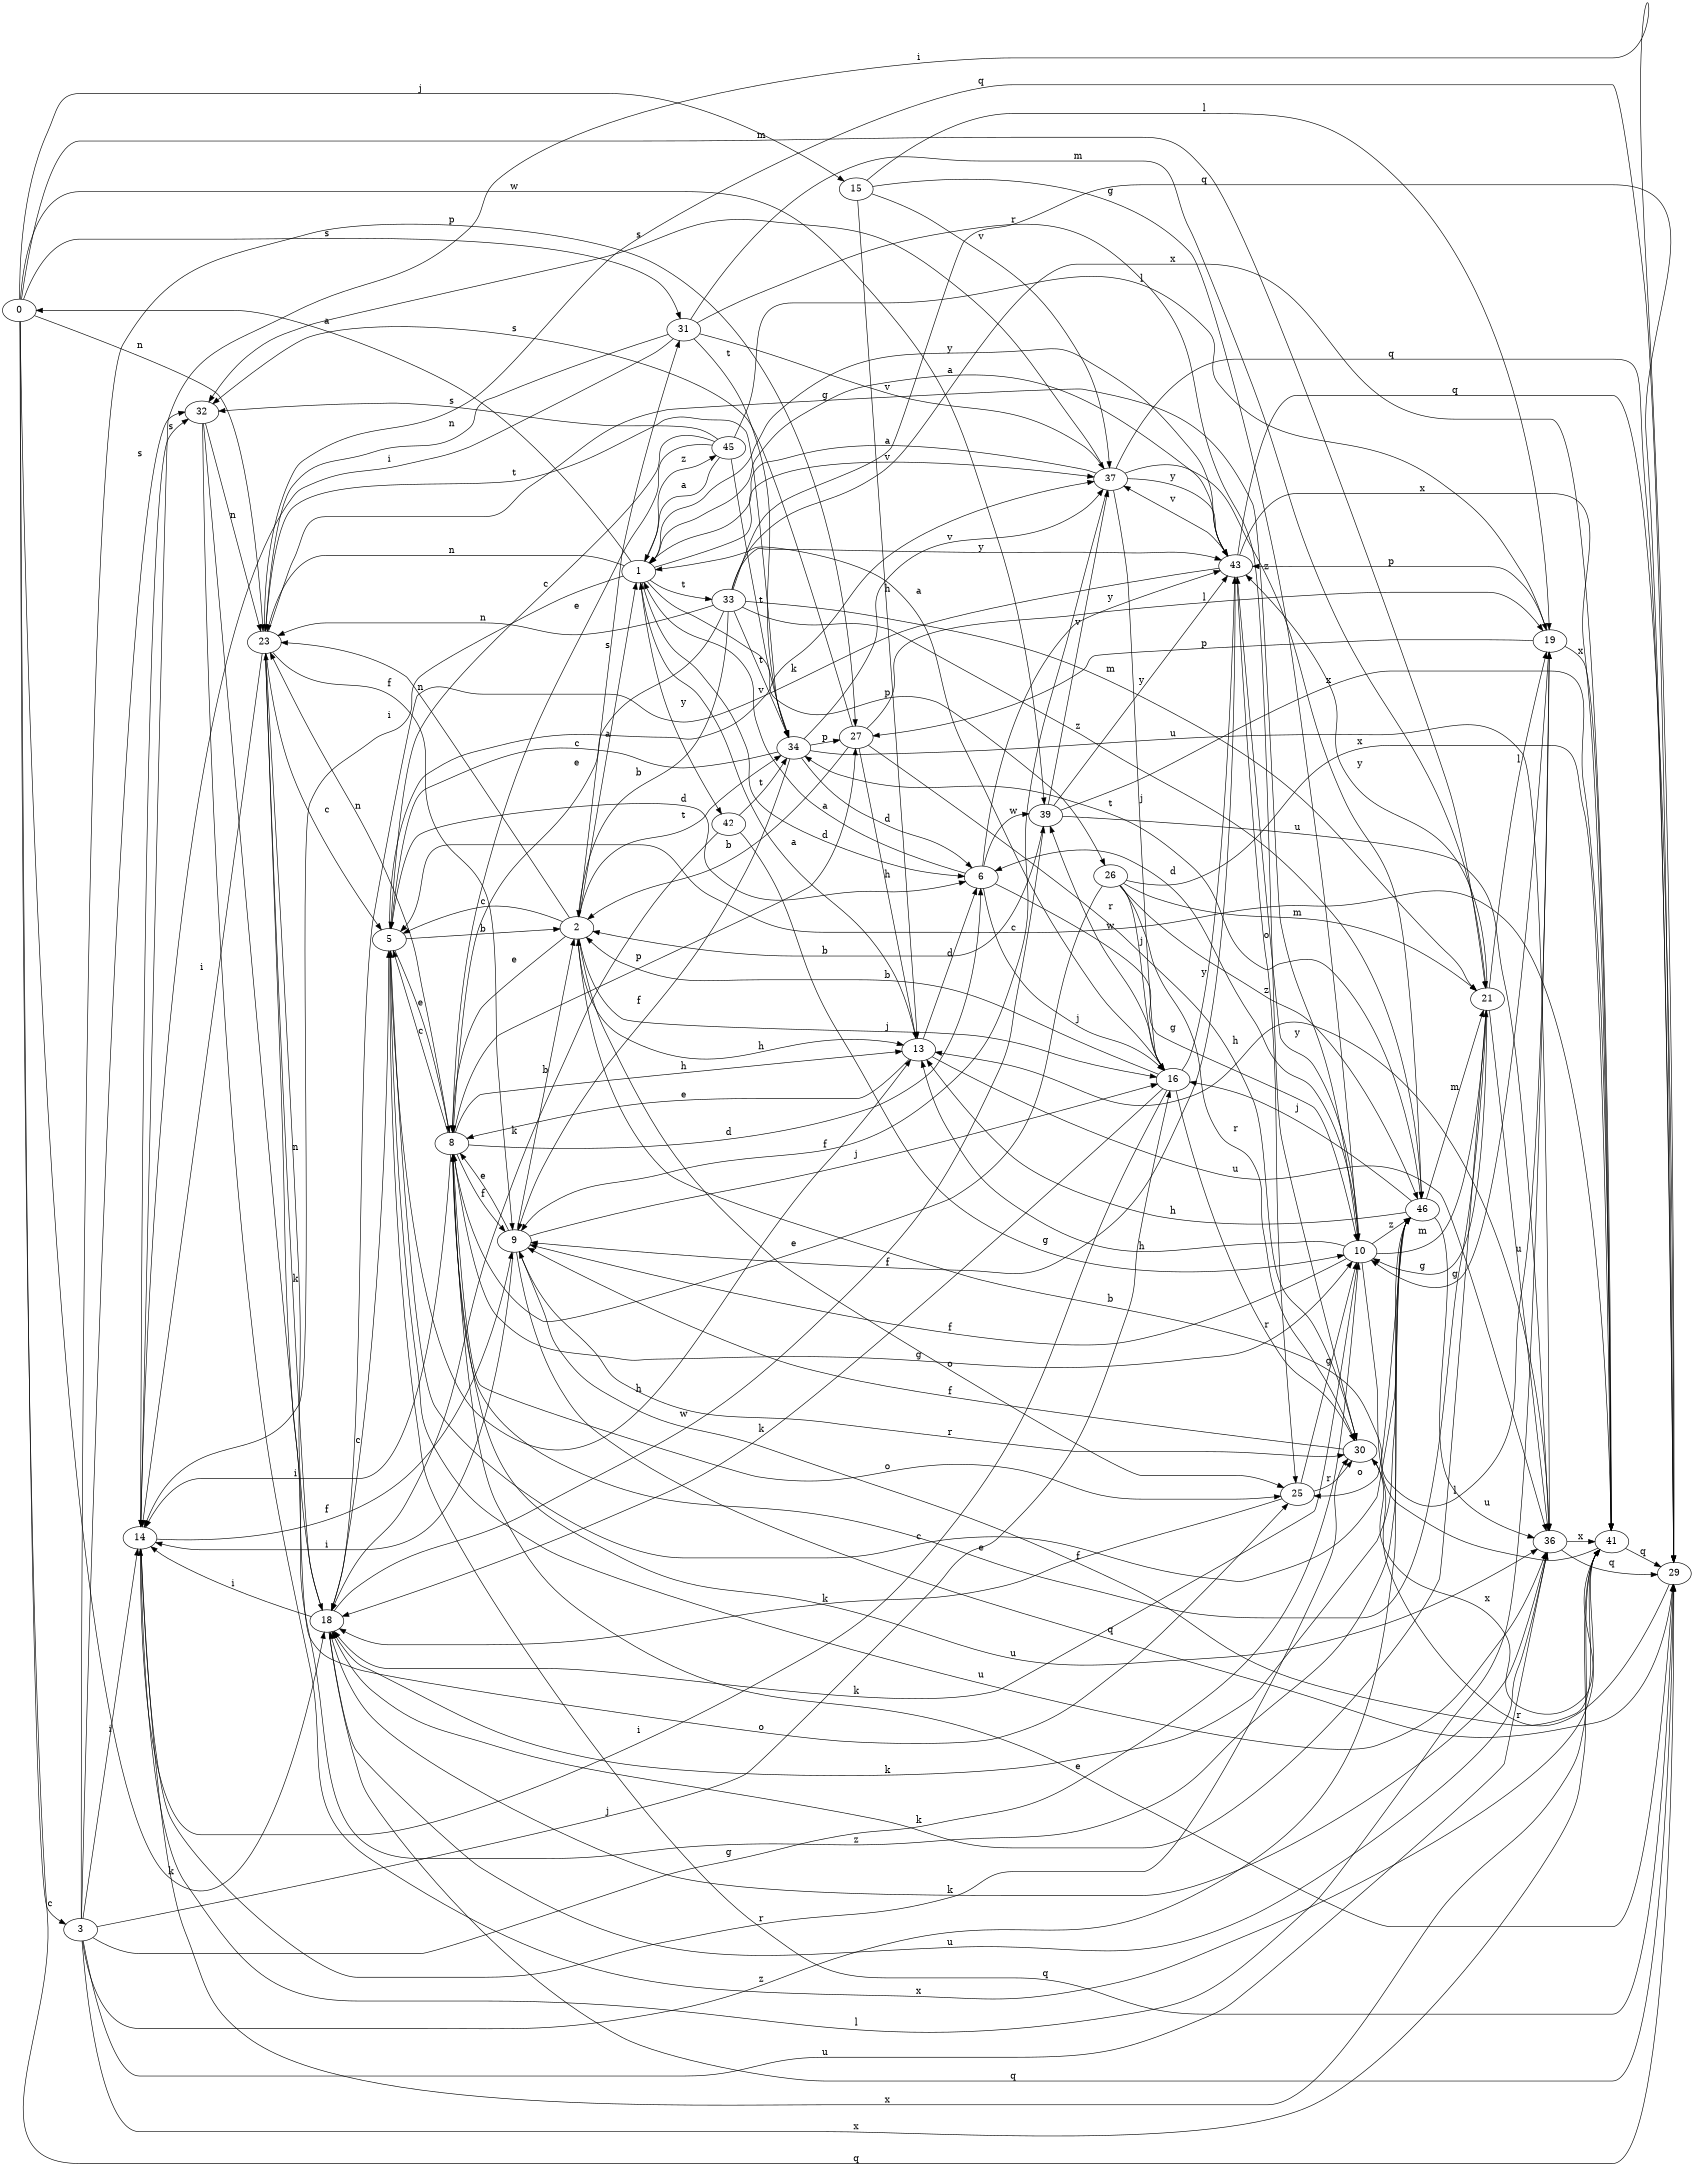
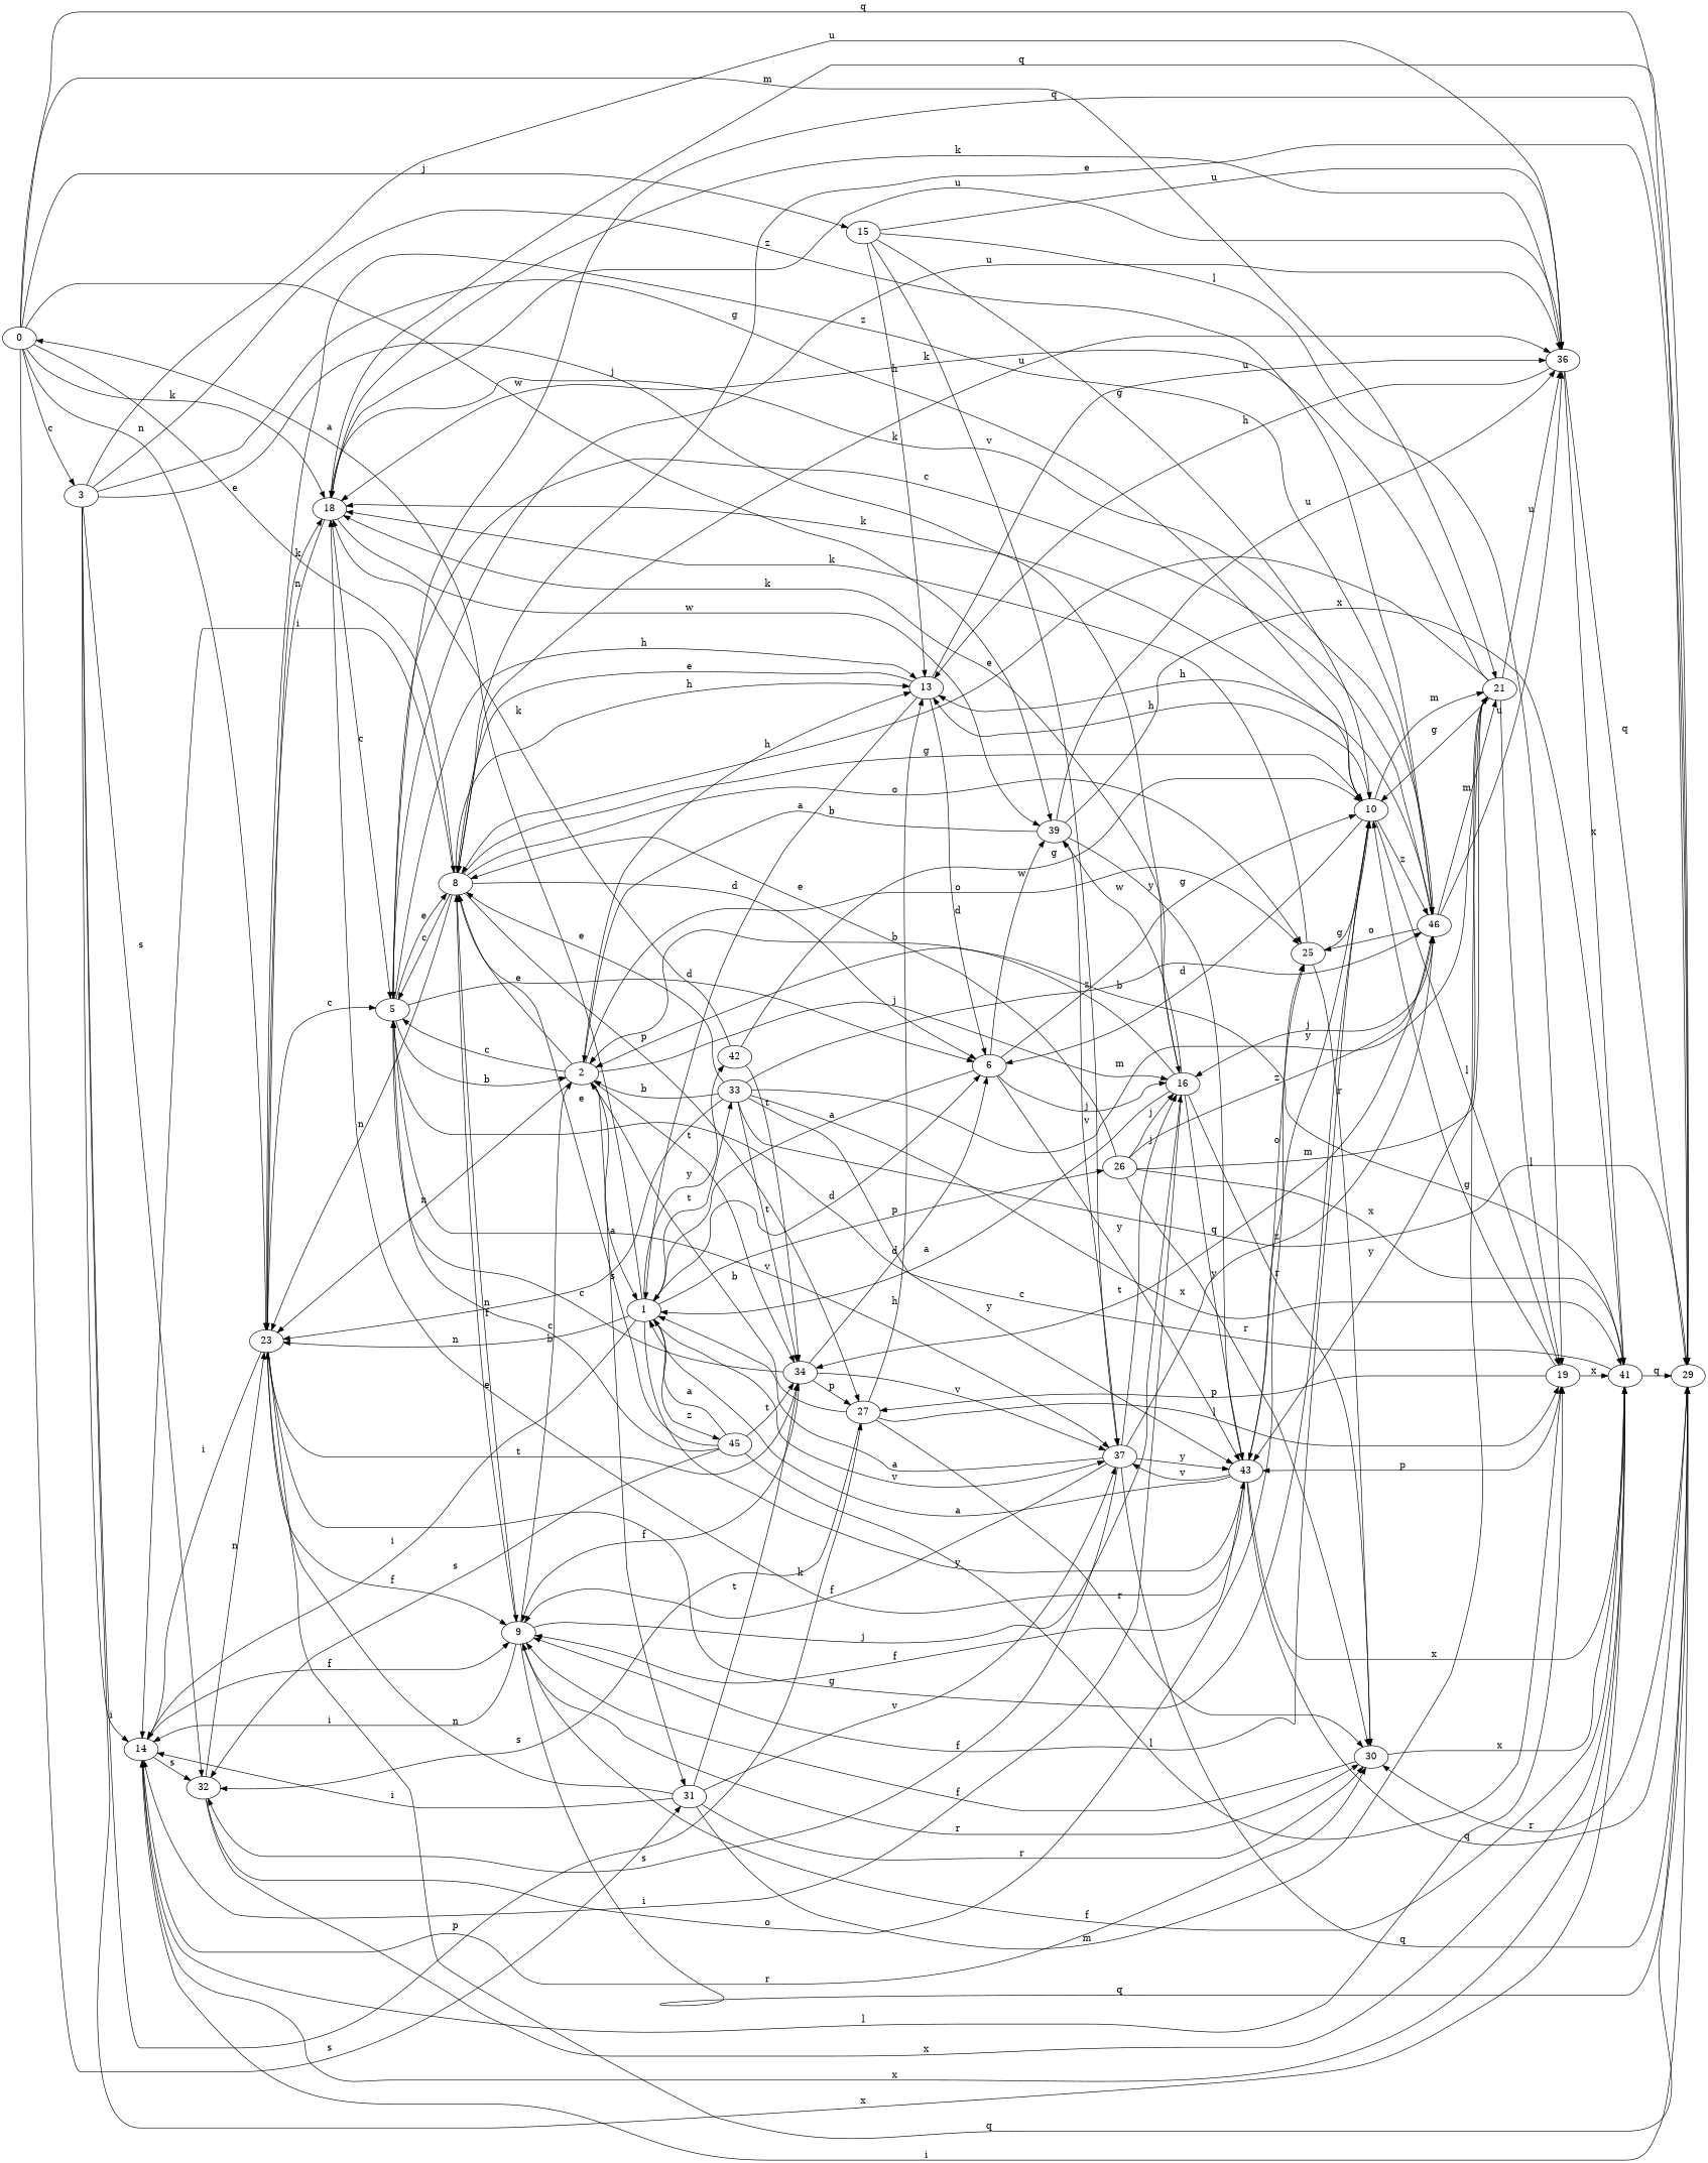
  strict digraph {
    rankdir=LR
    0
    3
    8
    15
    18
    21
    23
    29
    31
    39
    14
    16
    10
    27
    32
    36
    41
    46
    6
    5
    13
    25
    9
    37
    19
    43
    34
    30
    2
    1
    26
    33
    42
    45
    0 -> 3 [label=c]
+   0 -> 8 [label=e]
    0 -> 15 [label=j]
    0 -> 18 [label=k]
    0 -> 21 [label=m]
    0 -> 23 [label=n]
    0 -> 29 [label=q]
    0 -> 31 [label=s]
    0 -> 39 [label=w]
    3 -> 14 [label=i]
    3 -> 16 [label=j]
    3 -> 10 [label=g]
    3 -> 27 [label=p]
    3 -> 32 [label=s]
    3 -> 36 [label=u]
    3 -> 41 [label=x]
    3 -> 46 [label=z]
    8 -> 23 [label=n]
    8 -> 14 [label=i]
    8 -> 10 [label=g]
    8 -> 27 [label=p]
    8 -> 36 [label=u]
    8 -> 6 [label=d]
    8 -> 5 [label=c]
    8 -> 13 [label=h]
    8 -> 25 [label=o]
    8 -> 9 [label=f]
    15 -> 10 [label=g]
    15 -> 13 [label=h]
    15 -> 37 [label=v]
    15 -> 19 [label=l]
    18 -> 23 [label=n]
    18 -> 29 [label=q]
    18 -> 39 [label=w]
-   18 -> 14 [label=i]
    18 -> 36 [label=u]
    18 -> 5 [label=c]
    21 -> 8 [label=e]
    21 -> 18 [label=k]
    21 -> 10 [label=g]
    21 -> 36 [label=u]
    21 -> 19 [label=l]
    21 -> 43 [label=y]
    23 -> 18 [label=k]
    23 -> 29 [label=q]
    23 -> 14 [label=i]
    23 -> 10 [label=g]
    23 -> 46 [label=z]
    23 -> 5 [label=c]
    23 -> 9 [label=f]
    23 -> 34 [label=t]
    29 -> 8 [label=e]
    29 -> 14 [label=i]
    29 -> 30 [label=r]
    31 -> 21 [label=m]
    31 -> 23 [label=n]
    31 -> 14 [label=i]
    31 -> 37 [label=v]
    31 -> 34 [label=t]
    31 -> 30 [label=r]
    39 -> 36 [label=u]
    39 -> 41 [label=x]
    39 -> 37 [label=v]
    39 -> 43 [label=y]
    39 -> 2 [label=b]
    14 -> 32 [label=s]
    14 -> 41 [label=x]
    14 -> 9 [label=f]
    14 -> 19 [label=l]
    14 -> 30 [label=r]
    16 -> 18 [label=k]
    16 -> 39 [label=w]
    16 -> 14 [label=i]
    16 -> 43 [label=y]
    16 -> 30 [label=r]
    16 -> 2 [label=b]
    16 -> 1 [label=a]
    10 -> 18 [label=k]
    10 -> 21 [label=m]
    10 -> 46 [label=z]
    10 -> 6 [label=d]
    10 -> 13 [label=h]
    10 -> 9 [label=f]
    10 -> 19 [label=l]
    10 -> 43 [label=y]
    27 -> 32 [label=s]
    27 -> 13 [label=h]
    27 -> 19 [label=l]
    27 -> 30 [label=r]
    27 -> 2 [label=b]
    32 -> 23 [label=n]
    32 -> 41 [label=x]
    32 -> 25 [label=o]
    36 -> 18 [label=k]
    36 -> 29 [label=q]
    36 -> 41 [label=x]
    36 -> 13 [label=h]
    41 -> 29 [label=q]
    41 -> 5 [label=c]
    41 -> 9 [label=f]
    41 -> 2 [label=b]
    46 -> 18 [label=k]
    46 -> 21 [label=m]
    46 -> 16 [label=j]
    46 -> 36 [label=u]
    46 -> 5 [label=c]
    46 -> 13 [label=h]
    46 -> 25 [label=o]
    46 -> 34 [label=t]
    6 -> 39 [label=w]
    6 -> 16 [label=j]
    6 -> 10 [label=g]
    6 -> 43 [label=y]
    6 -> 1 [label=a]
    5 -> 8 [label=e]
    5 -> 29 [label=q]
    5 -> 36 [label=u]
    5 -> 6 [label=d]
    5 -> 13 [label=h]
    5 -> 37 [label=v]
    5 -> 2 [label=b]
    13 -> 8 [label=e]
    13 -> 36 [label=u]
    13 -> 6 [label=d]
    13 -> 1 [label=a]
    25 -> 18 [label=k]
    25 -> 10 [label=g]
    25 -> 30 [label=r]
    9 -> 8 [label=e]
    9 -> 29 [label=q]
    9 -> 14 [label=i]
    9 -> 16 [label=j]
    9 -> 30 [label=r]
    9 -> 2 [label=b]
    37 -> 29 [label=q]
    37 -> 16 [label=j]
    37 -> 32 [label=s]
    37 -> 46 [label=z]
    37 -> 9 [label=f]
    37 -> 43 [label=y]
    37 -> 1 [label=a]
    19 -> 10 [label=g]
    19 -> 27 [label=p]
    19 -> 41 [label=x]
    19 -> 43 [label=p]
    43 -> 18 [label=k]
    43 -> 29 [label=q]
    43 -> 41 [label=x]
    43 -> 25 [label=o]
    43 -> 9 [label=f]
    43 -> 37 [label=v]
    43 -> 1 [label=a]
    34 -> 27 [label=p]
-   34 -> 36 [label=u]
+   15 -> 36 [label=u]
    34 -> 6 [label=d]
    34 -> 5 [label=c]
    34 -> 9 [label=f]
    34 -> 37 [label=v]
    30 -> 41 [label=x]
    30 -> 9 [label=f]
    2 -> 8 [label=e]
    2 -> 23 [label=n]
    2 -> 31 [label=s]
    2 -> 16 [label=j]
    2 -> 5 [label=c]
    2 -> 13 [label=h]
    2 -> 25 [label=o]
    2 -> 34 [label=t]
    2 -> 1 [label=a]
    1 -> 0 [label=a]
    1 -> 23 [label=n]
    1 -> 14 [label=i]
    1 -> 6 [label=d]
    1 -> 37 [label=v]
    1 -> 43 [label=y]
    1 -> 26 [label=p]
    1 -> 33 [label=t]
    1 -> 42 [label=y]
    1 -> 45 [label=z]
    26 -> 8 [label=e]
    26 -> 21 [label=m]
    26 -> 16 [label=j]
    26 -> 41 [label=x]
    26 -> 46 [label=z]
    26 -> 30 [label=r]
    33 -> 8 [label=e]
    33 -> 21 [label=m]
    33 -> 23 [label=n]
    33 -> 29 [label=q]
    33 -> 41 [label=x]
    33 -> 46 [label=z]
    33 -> 43 [label=y]
    33 -> 34 [label=t]
    33 -> 2 [label=b]
    42 -> 18 [label=k]
    42 -> 10 [label=g]
    42 -> 34 [label=t]
    45 -> 8 [label=e]
    45 -> 32 [label=s]
    45 -> 5 [label=c]
    45 -> 19 [label=l]
    45 -> 34 [label=t]
    45 -> 1 [label=a]
  }
